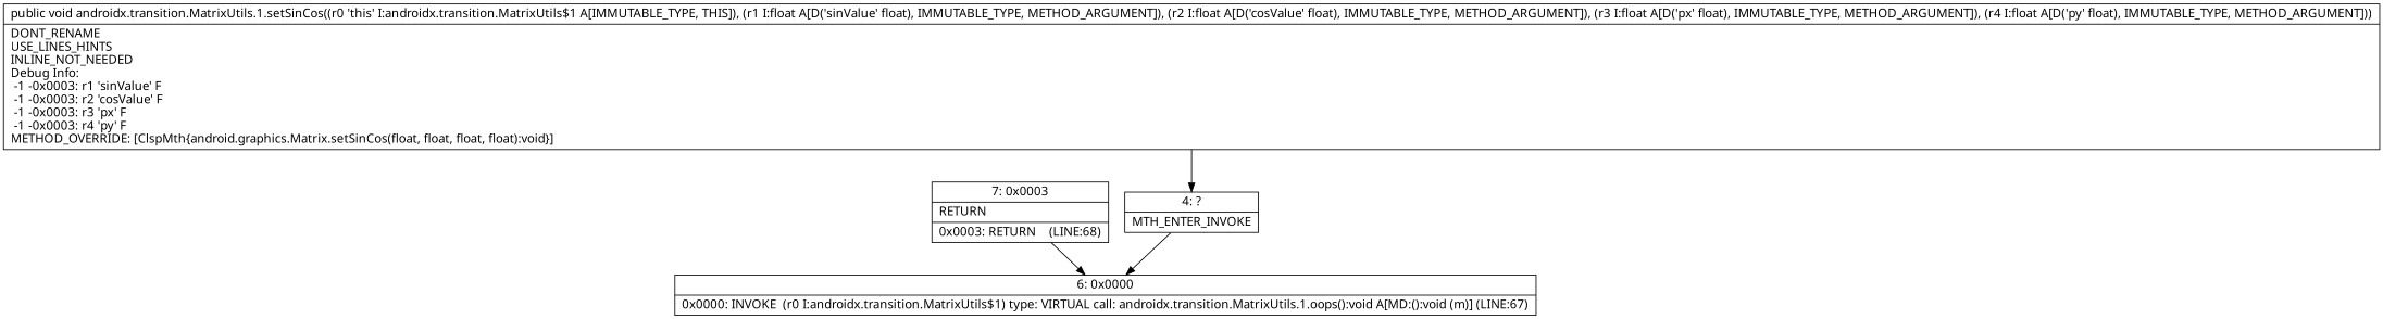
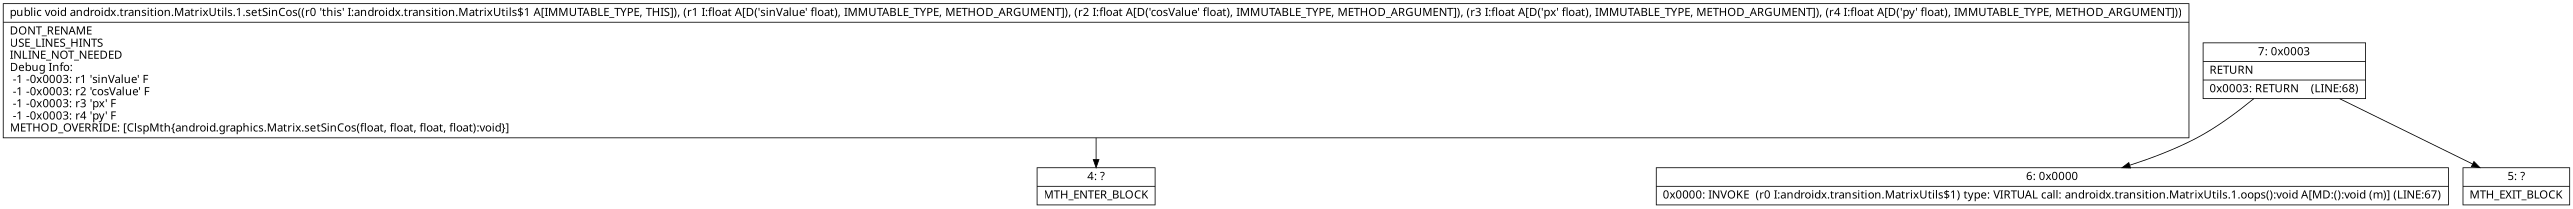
  digraph {
    fontname="Noto Sans"
    node [fontname="Noto Sans" shape=record]
    edge [fontname="Noto Sans"]
-   n1 [label="{4\:\ ?|MTH_ENTER_INVOKE\l}"]
+   n1 [label="{4\:\ ?|MTH_ENTER_BLOCK\l}"]
    n2 [label="{6\:\ 0x0000|0x0000: INVOKE  (r0 I:androidx.transition.MatrixUtils$1) type: VIRTUAL call: androidx.transition.MatrixUtils.1.oops():void A[MD:():void (m)] (LINE:67)\l}"]
    n3 [label="{7\:\ 0x0003|RETURN\l|0x0003: RETURN    (LINE:68)\l}"]
+   n4 [label="{5\:\ ?|MTH_EXIT_BLOCK\l}"]
    n5 [label="{public void androidx.transition.MatrixUtils.1.setSinCos((r0 'this' I:androidx.transition.MatrixUtils$1 A[IMMUTABLE_TYPE, THIS]), (r1 I:float A[D('sinValue' float), IMMUTABLE_TYPE, METHOD_ARGUMENT]), (r2 I:float A[D('cosValue' float), IMMUTABLE_TYPE, METHOD_ARGUMENT]), (r3 I:float A[D('px' float), IMMUTABLE_TYPE, METHOD_ARGUMENT]), (r4 I:float A[D('py' float), IMMUTABLE_TYPE, METHOD_ARGUMENT]))  | DONT_RENAME\lUSE_LINES_HINTS\lINLINE_NOT_NEEDED\lDebug Info:\l  \-1 \-0x0003: r1 'sinValue' F\l  \-1 \-0x0003: r2 'cosValue' F\l  \-1 \-0x0003: r3 'px' F\l  \-1 \-0x0003: r4 'py' F\lMETHOD_OVERRIDE: [ClspMth\{android.graphics.Matrix.setSinCos(float, float, float, float):void\}]\l}"]
-   n1 -> n2
    n3 -> n2
+   n3 -> n4
    n5 -> n1
  }
